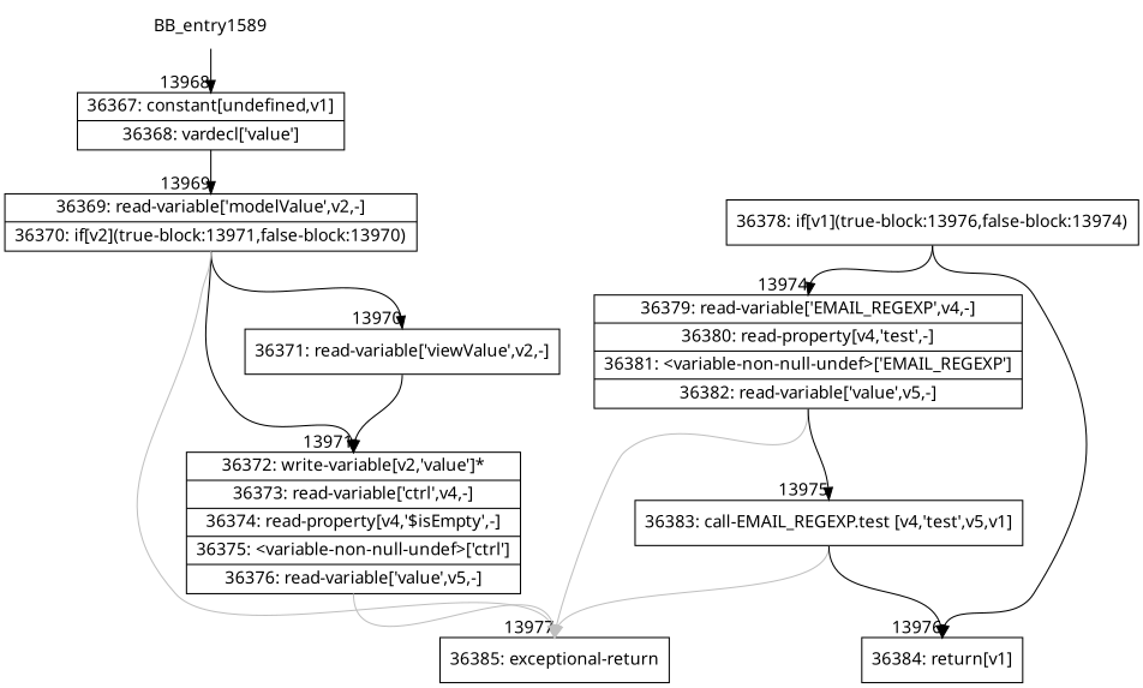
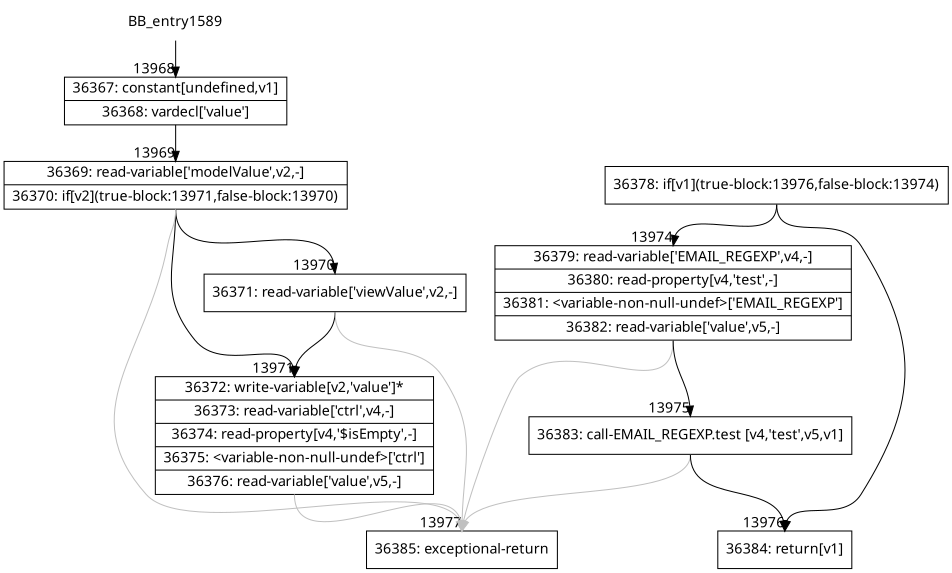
  digraph {
    fontname="Noto Sans"
    rankdir=TD
    node [fontname="Noto Sans" shape=record]
    edge [fontname="Noto Sans" headport=n tailport=s]
    n1 [label=BB_entry1589 shape=none]
    n2 [label="{36367: constant[undefined,v1]|36368: vardecl['value']}"]
    n3 [label="{36369: read-variable['modelValue',v2,-]|36370: if[v2](true-block:13971,false-block:13970)}"]
    n4 [label="{36372: write-variable[v2,'value']*|36373: read-variable['ctrl',v4,-]|36374: read-property[v4,'$isEmpty',-]|36375: \<variable-non-null-undef\>['ctrl']|36376: read-variable['value',v5,-]}"]
    n5 [label="{36371: read-variable['viewValue',v2,-]}"]
    n6 [label="{36385: exceptional-return}"]
    n7 [label="{36378: if[v1](true-block:13976,false-block:13974)}"]
    n8 [label="{36384: return[v1]}"]
    n9 [label="{36379: read-variable['EMAIL_REGEXP',v4,-]|36380: read-property[v4,'test',-]|36381: \<variable-non-null-undef\>['EMAIL_REGEXP']|36382: read-variable['value',v5,-]}"]
    n10 [label="{36383: call-EMAIL_REGEXP.test [v4,'test',v5,v1]}"]
    n1 -> n2 [headlabel="    13968"]
    n2 -> n3 [headlabel="      13969"]
    n3 -> n4 [headlabel="      13971"]
    n3 -> n5 [headlabel="      13970"]
    n3 -> n6 [color=gray headlabel="      13977"]
    n4 -> n6 [color=gray]
    n5 -> n4
+   n5 -> n6 [color=gray]
    n7 -> n8 [headlabel="      13976"]
    n7 -> n9 [headlabel="      13974"]
    n9 -> n6 [color=gray]
    n9 -> n10 [headlabel="      13975"]
    n10 -> n6 [color=gray]
    n10 -> n8
  }
